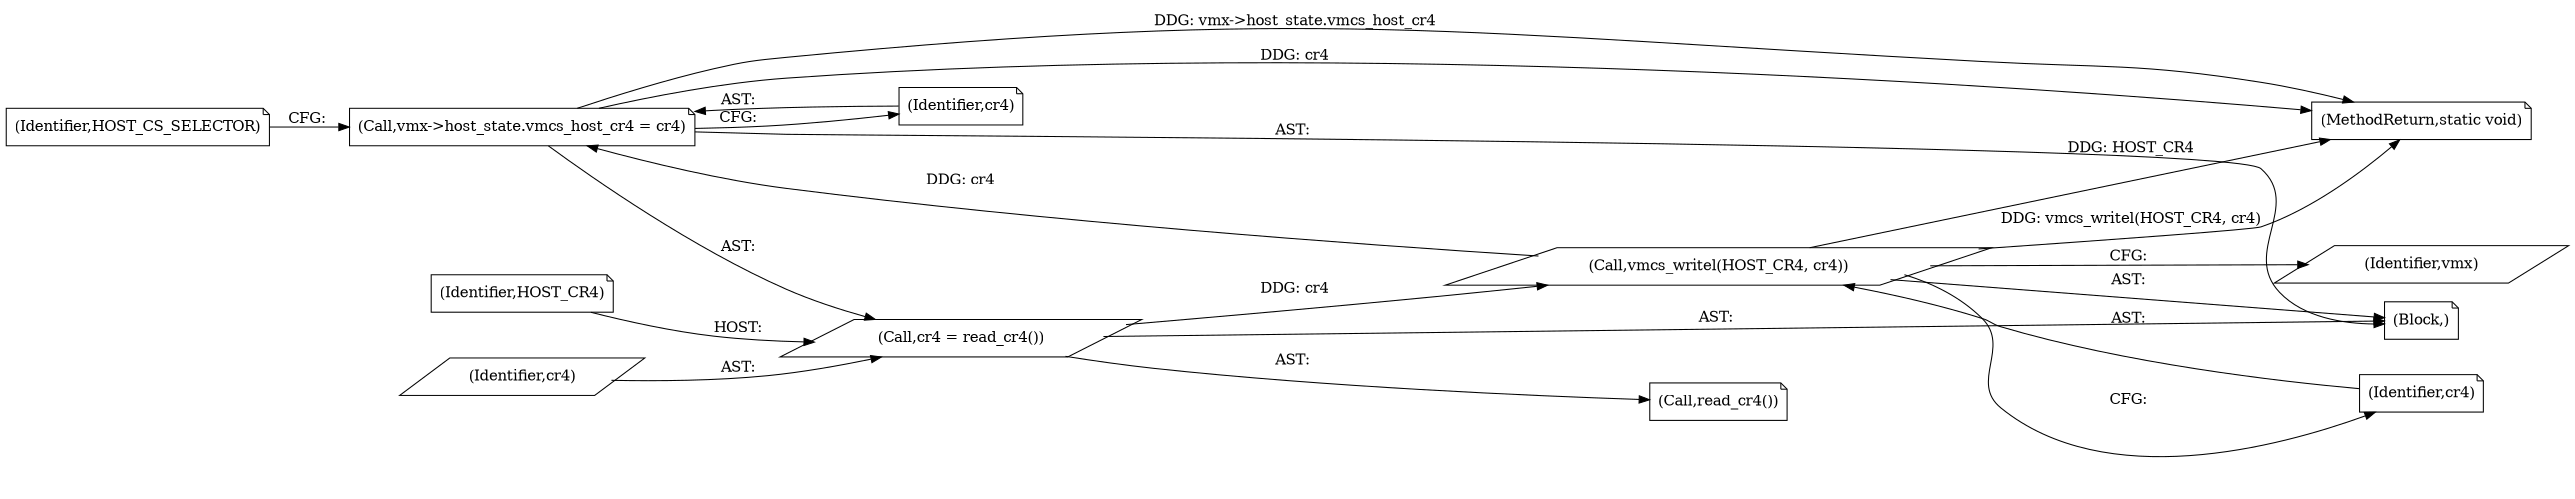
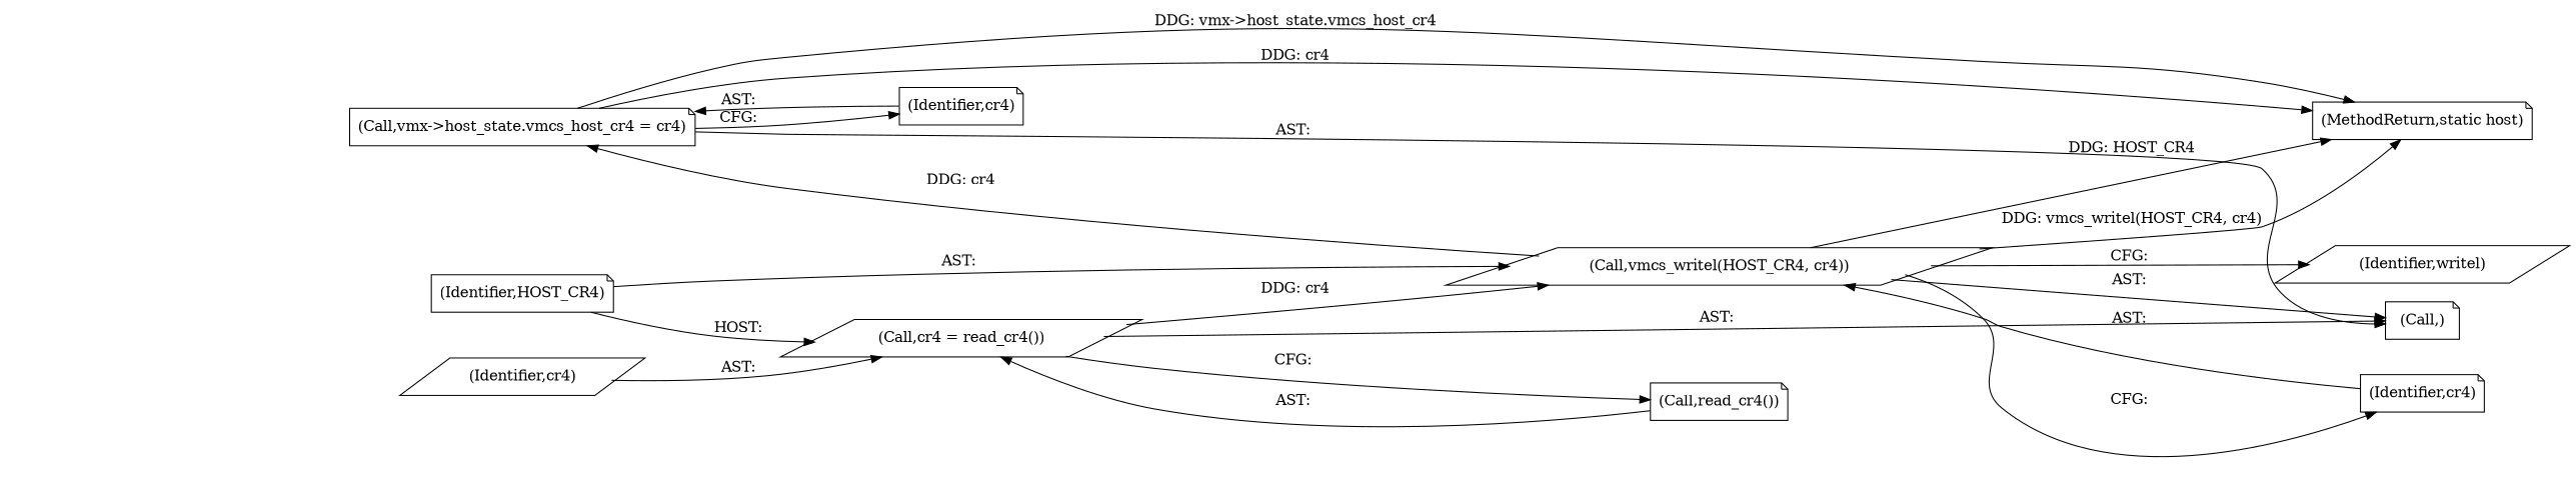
  digraph {
    rankdir=LR
    node [shape=note]
    n1 [label="(Call,vmx->host_state.vmcs_host_cr4 = cr4)"]
    n2 [label="(Identifier,cr4)"]
-   n3 [label="(Block,)"]
-   n4 [label="(MethodReturn,static void)"]
+   n3 [label="(Call,)"]
+   n4 [label="(MethodReturn,static host)"]
    n5 [label="(Call,vmcs_writel(HOST_CR4, cr4))" shape=parallelogram]
    n6 [label="(Identifier,cr4)"]
-   n7 [label="(Identifier,vmx)" shape=parallelogram]
+   n7 [label="(Identifier,writel)" shape=parallelogram]
    n8 [label="(Call,cr4 = read_cr4())" shape=parallelogram]
    n9 [label="(Call,read_cr4())"]
-   n10 [label="(Identifier,HOST_CS_SELECTOR)"]
    n11 [label="(Identifier,cr4)" shape=parallelogram]
    n12 [label="(Identifier,HOST_CR4)"]
    n1 -> n2 [label="CFG: "]
    n1 -> n3 [label="AST: "]
    n1 -> n4 [label="DDG: cr4"]
    n1 -> n4 [label="DDG: vmx->host_state.vmcs_host_cr4"]
    n2 -> n1 [label="AST: "]
    n5 -> n1 [label="DDG: cr4"]
    n5 -> n3 [label="AST: "]
    n5 -> n4 [label="DDG: HOST_CR4"]
    n5 -> n4 [label="DDG: vmcs_writel(HOST_CR4, cr4)"]
    n5 -> n6 [label="CFG: "]
    n5 -> n7 [label="CFG: "]
    n6 -> n5 [label="AST: "]
    n8 -> n3 [label="AST: "]
    n8 -> n5 [label="DDG: cr4"]
-   n8 -> n9 [label="AST: "]
-   n1 -> n8 [label="AST: "]
-   n10 -> n1 [label="CFG: "]
+   n8 -> n9 [label="CFG: "]
+   n9 -> n8 [label="AST: "]
    n11 -> n8 [label="AST: "]
+   n12 -> n5 [label="AST: "]
    n12 -> n8 [label="HOST: "]
  }
